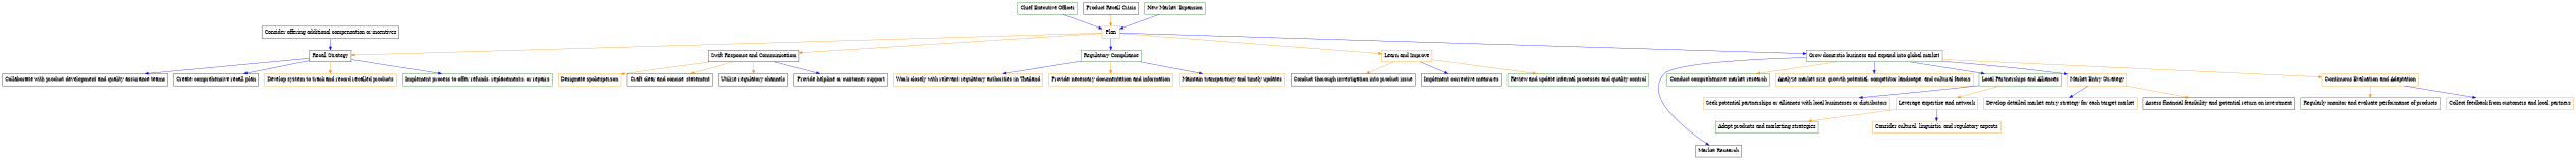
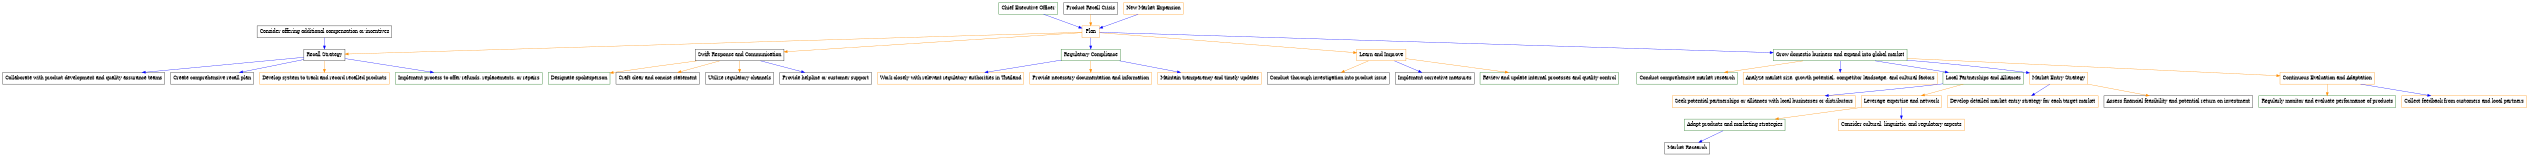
  digraph {
    node [color=darkorange shape=rectangle]
    edge [color=blue]
    n1 [label=Plan]
    n2 [color=black label="Swift Response and Communication"]
    n3 [color=black label="Recall Strategy"]
    n4 [color=darkgreen label="Regulatory Compliance"]
    n5 [label="Learn and Improve"]
    n6 [color=darkgreen label="Grow domestic business and expand into global market"]
-   n7 [label="Designate spokesperson"]
+   n7 [color=darkgreen label="Designate spokesperson"]
    n8 [color=black label="Craft clear and concise statement"]
    n9 [color=black label="Utilize regulatory channels"]
    n10 [color=black label="Provide helpline or customer support"]
    n11 [color=black label="Collaborate with product development and quality assurance teams"]
    n12 [color=black label="Create comprehensive recall plan"]
    n13 [label="Develop system to track and record recalled products"]
    n14 [color=darkgreen label="Implement process to offer refunds, replacements, or repairs"]
    n15 [label="Work closely with relevant regulatory authorities in Thailand"]
    n16 [label="Provide necessary documentation and information"]
    n17 [label="Maintain transparency and timely updates"]
    n18 [color=black label="Conduct thorough investigation into product issue"]
    n19 [color=black label="Implement corrective measures"]
    n20 [color=darkgreen label="Review and update internal processes and quality control"]
    n21 [color=black label="Market Research"]
    n22 [color=darkgreen label="Conduct comprehensive market research"]
    n23 [label="Analyze market size, growth potential, competitor landscape, and cultural factors"]
    n24 [color=darkgreen label="Local Partnerships and Alliances"]
    n25 [label="Market Entry Strategy"]
    n26 [label="Continuous Evaluation and Adaptation"]
    n27 [color=black label="Consider offering additional compensation or incentives"]
    n28 [label="Seek potential partnerships or alliances with local businesses or distributors"]
    n29 [label="Leverage expertise and network"]
    n30 [label="Develop detailed market entry strategy for each target market"]
    n31 [color=black label="Assess financial feasibility and potential return on investment"]
    n32 [color=darkgreen label="Regularly monitor and evaluate performance of products"]
    n33 [label="Collect feedback from customers and local partners"]
    n34 [color=darkgreen label="Adapt products and marketing strategies"]
    n35 [label="Consider cultural, linguistic, and regulatory aspects"]
    n36 [color=darkgreen label="Chief Executive Officer"]
    n37 [color=black label="Product Recall Crisis"]
-   n38 [color=darkgreen label="New Market Expansion"]
+   n38 [label="New Market Expansion"]
    n1 -> n2 [color=darkorange]
    n1 -> n3 [color=darkorange]
    n1 -> n4
    n1 -> n5 [color=darkorange]
    n1 -> n6
    n2 -> n7 [color=darkorange]
    n2 -> n8 [color=darkorange]
    n2 -> n9 [color=darkorange]
    n2 -> n10
    n3 -> n11
    n3 -> n12
    n3 -> n13 [color=darkorange]
    n3 -> n14
    n4 -> n15
    n4 -> n16 [color=darkorange]
    n4 -> n17
    n5 -> n18 [color=darkorange]
    n5 -> n19
    n5 -> n20 [color=darkorange]
-   n6 -> n21
+   n34 -> n21
    n6 -> n22 [color=darkorange]
    n6 -> n23
    n6 -> n24
    n6 -> n25
    n6 -> n26 [color=darkorange]
    n24 -> n28
    n24 -> n29 [color=darkorange]
    n25 -> n30
    n25 -> n31 [color=darkorange]
    n26 -> n32 [color=darkorange]
    n26 -> n33
    n27 -> n3
    n29 -> n34 [color=darkorange]
    n29 -> n35
    n36 -> n1
    n37 -> n1 [color=darkorange]
    n38 -> n1
  }
